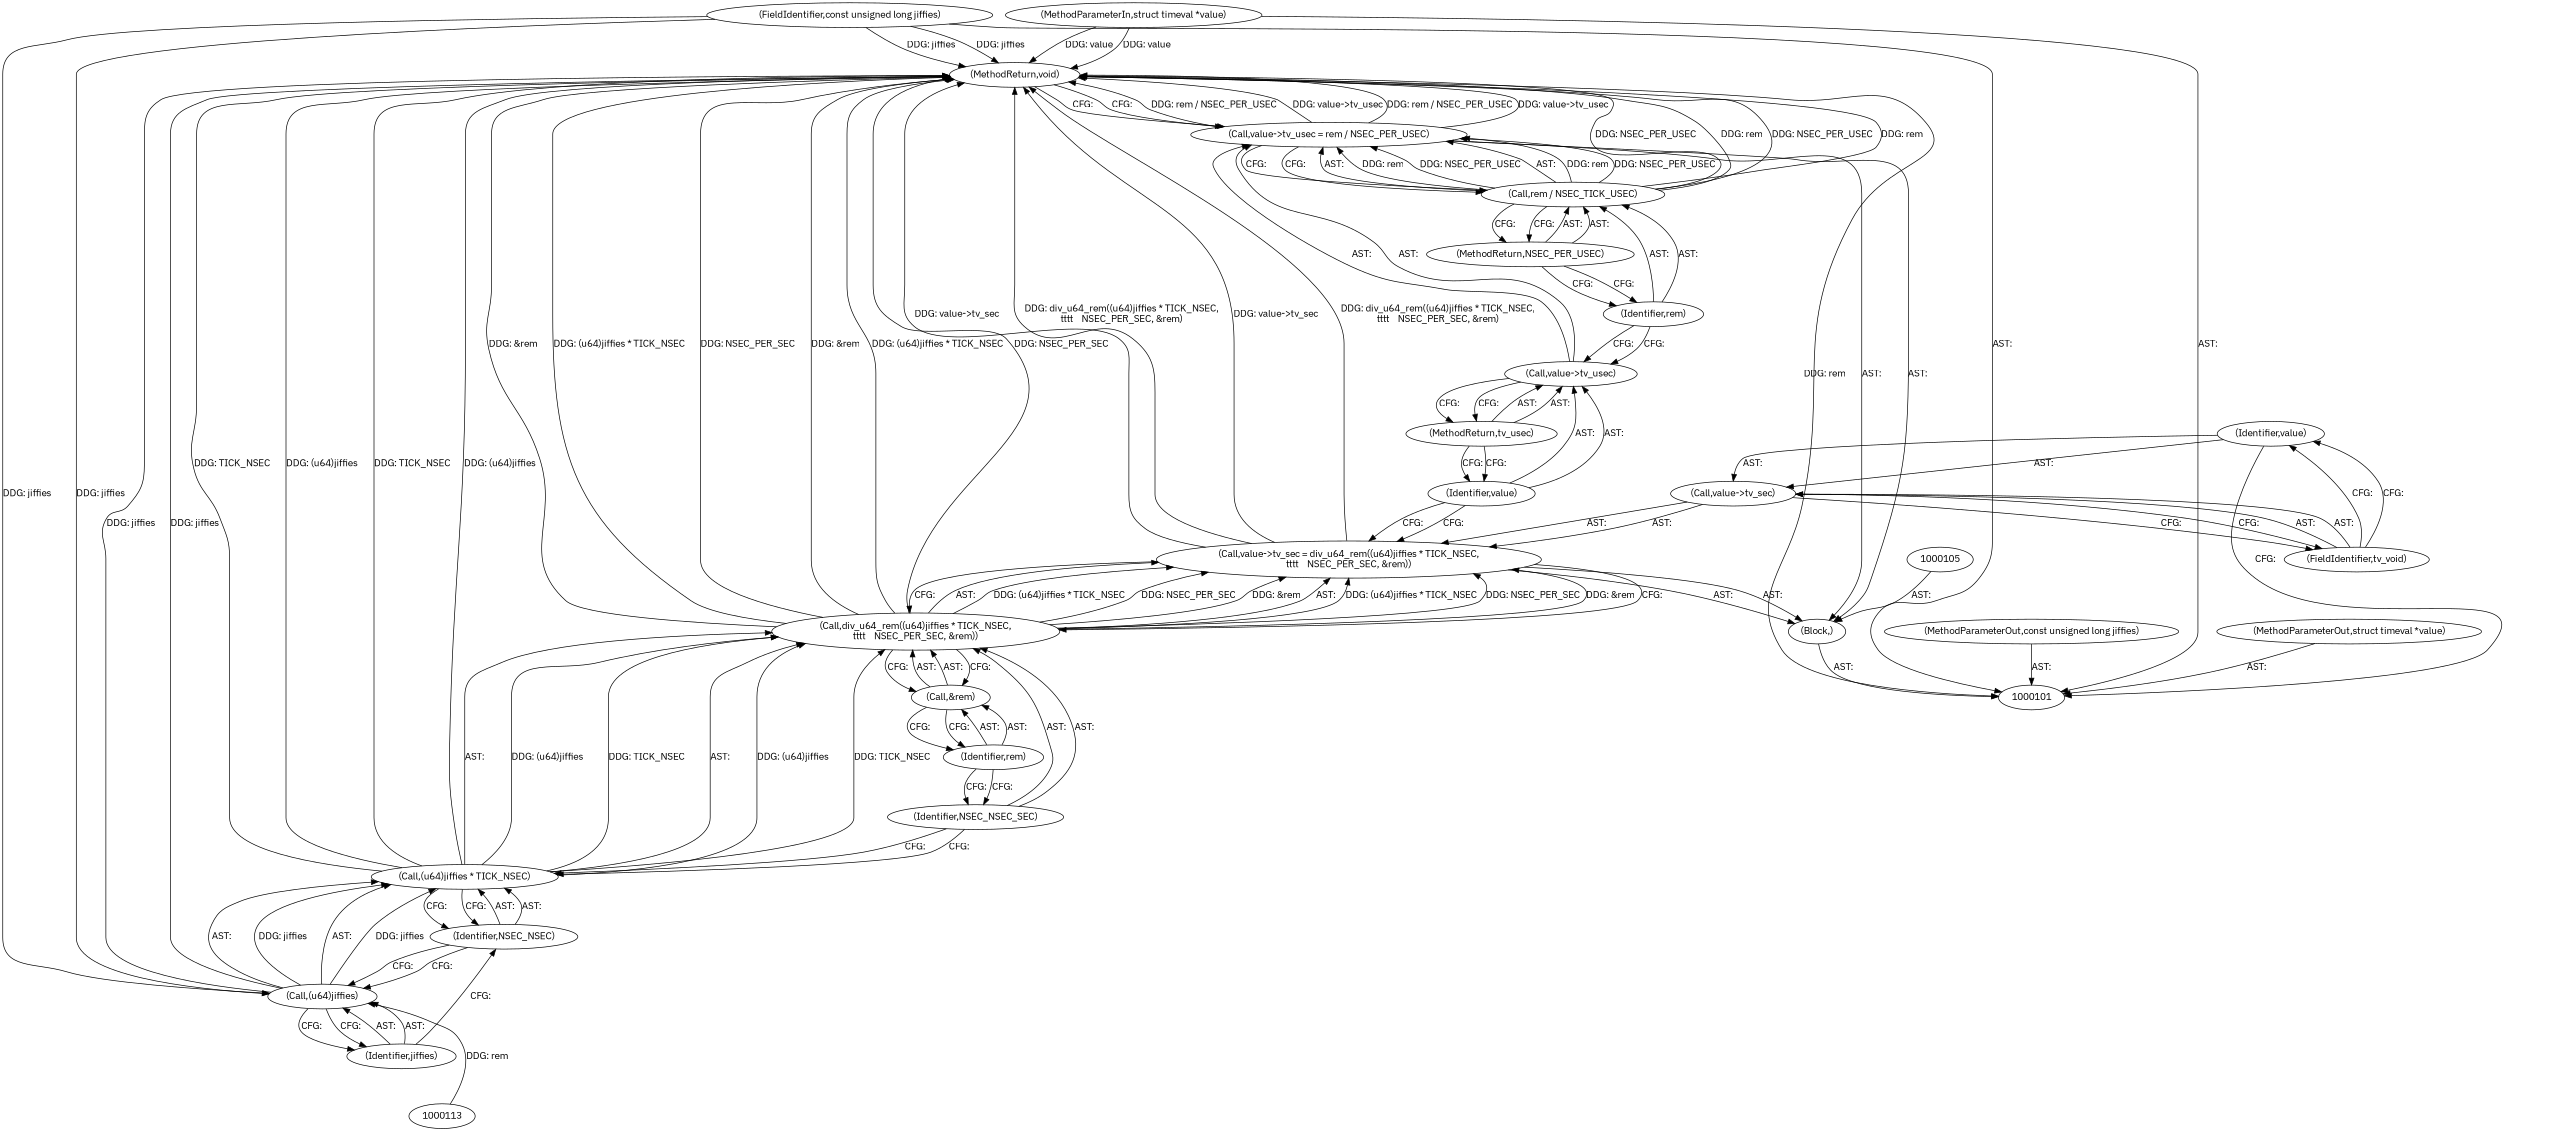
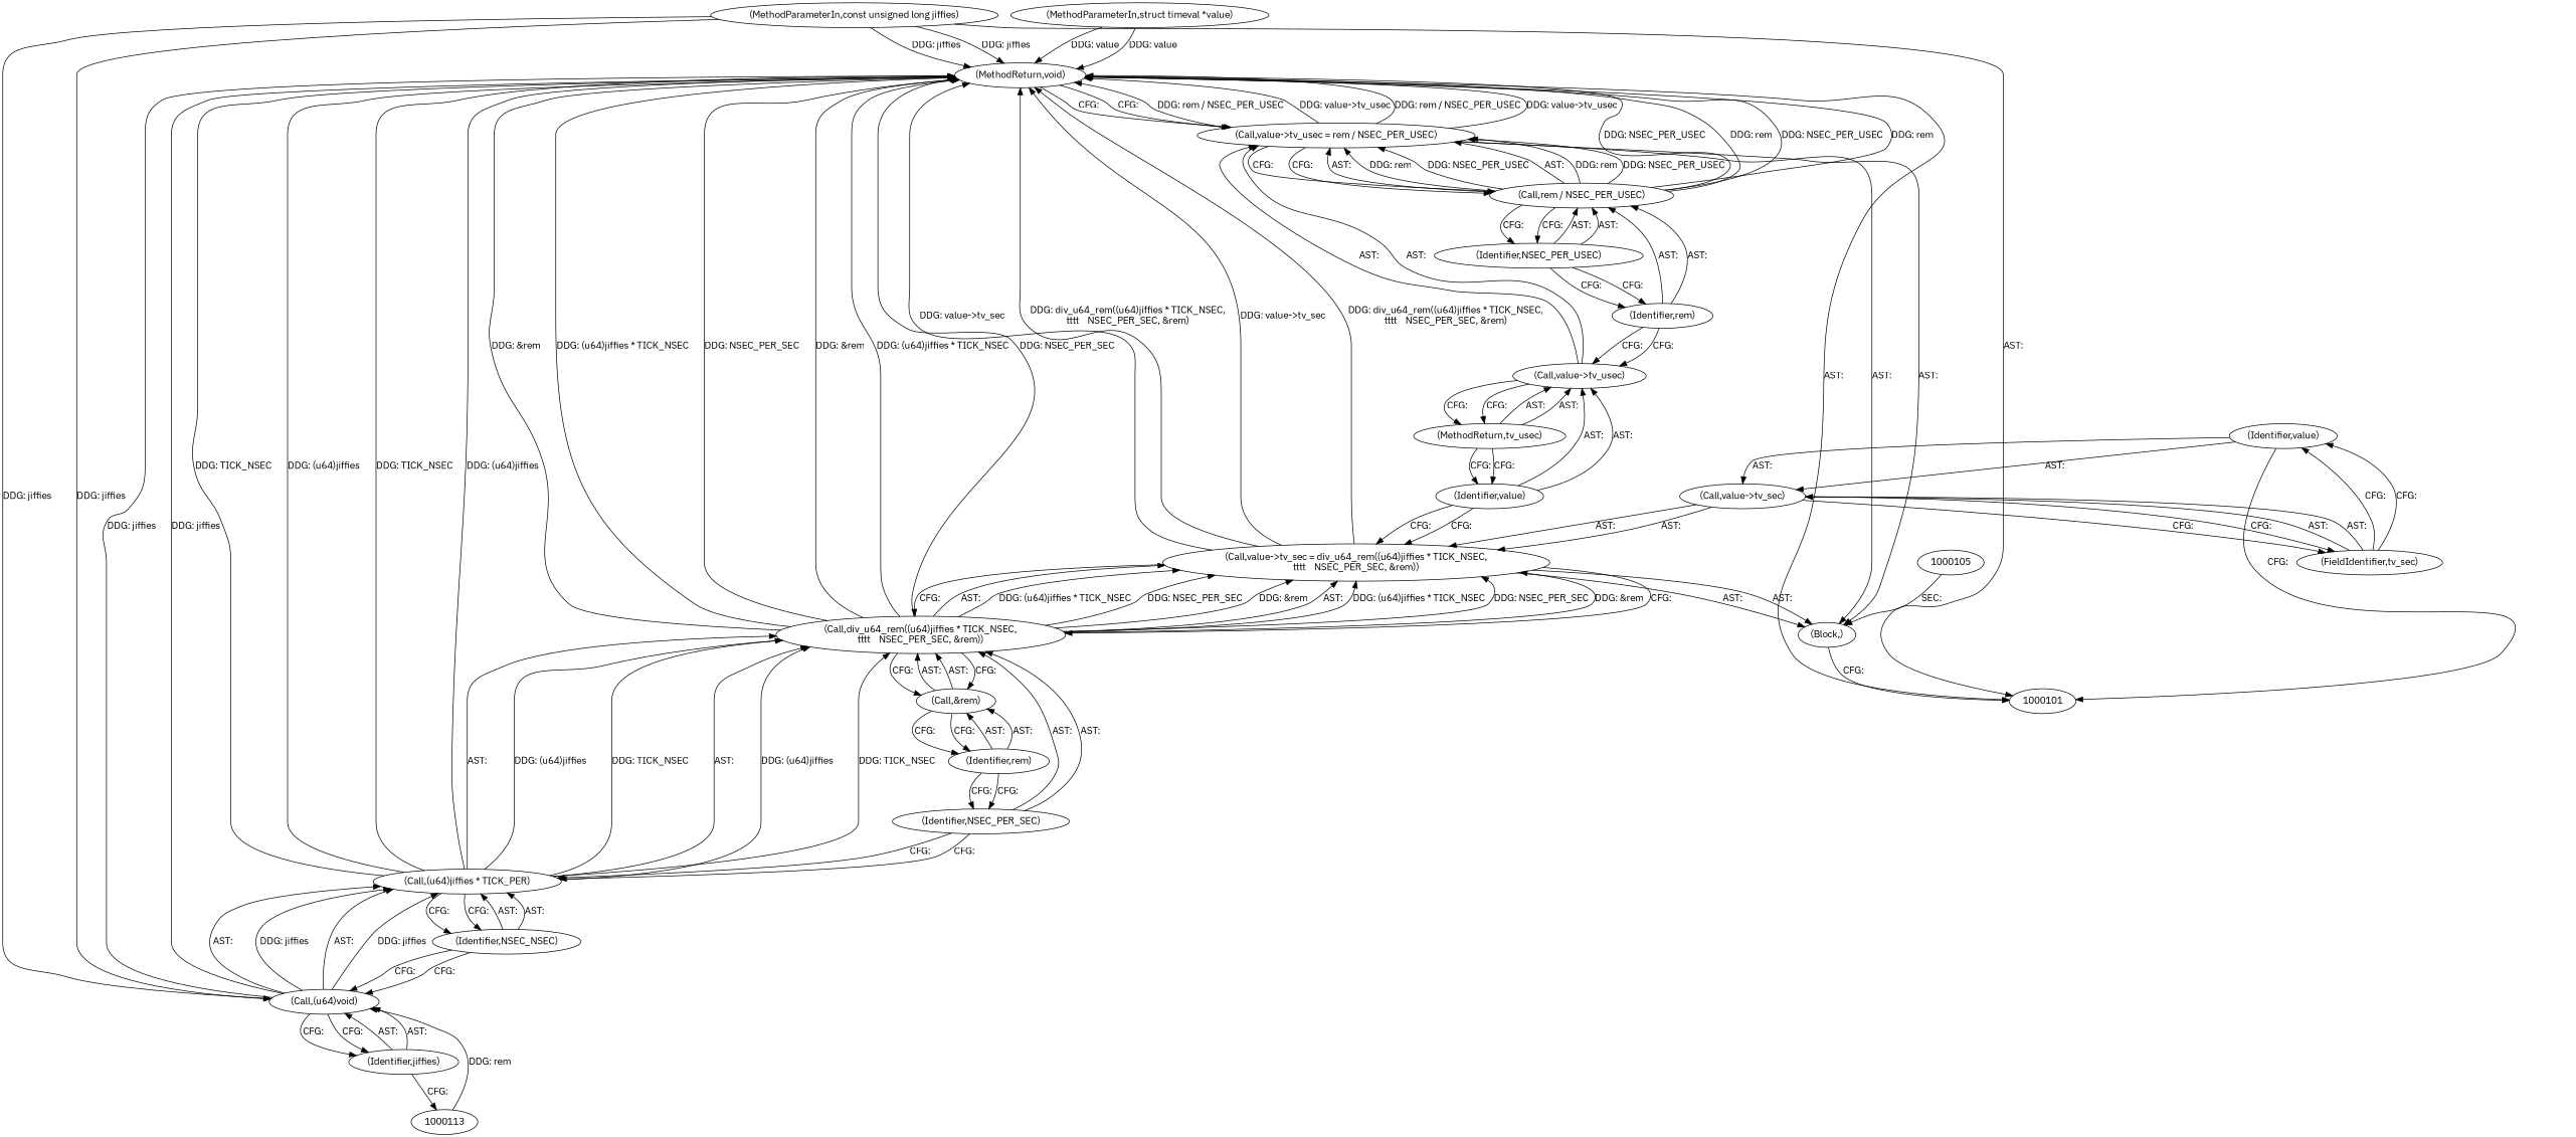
  digraph {
    fontname="IBM Plex Sans"
    node [fontname="IBM Plex Sans"]
    edge [fontname="IBM Plex Sans"]
    n1 [label="(MethodReturn,void)"]
    n2 [label="(Call,value->tv_usec = rem / NSEC_PER_USEC)"]
    1000101
-   n4 [label="(Call,rem / NSEC_TICK_USEC)"]
+   n4 [label="(Call,rem / NSEC_PER_USEC)"]
    n5 [label="(Block,)"]
-   n6 [label="(FieldIdentifier,const unsigned long jiffies)"]
-   n7 [label="(Call,(u64)jiffies)"]
-   n8 [label="(Call,(u64)jiffies * TICK_NSEC)"]
+   n6 [label="(MethodParameterIn,const unsigned long jiffies)"]
+   n7 [label="(Call,(u64)void)"]
+   n8 [label="(Call,(u64)jiffies * TICK_PER)"]
    n9 [label="(Identifier,jiffies)"]
-   n10 [label="(MethodParameterOut,const unsigned long jiffies)"]
    n11 [label="(MethodParameterIn,struct timeval *value)"]
-   n12 [label="(MethodParameterOut,struct timeval *value)"]
    n13 [label="(Call,&rem)"]
    n14 [label="(Identifier,rem)"]
    n15 [label="(Call,div_u64_rem((u64)jiffies * TICK_NSEC,\n\t\t\t\t    NSEC_PER_SEC, &rem))"]
-   n16 [label="(Identifier,NSEC_NSEC_SEC)"]
+   n16 [label="(Identifier,NSEC_PER_SEC)"]
    n17 [label="(Call,value->tv_sec = div_u64_rem((u64)jiffies * TICK_NSEC,\n\t\t\t\t    NSEC_PER_SEC, &rem))"]
    n18 [label="(Identifier,NSEC_NSEC)"]
-   n19 [label="(MethodReturn,NSEC_PER_USEC)"]
+   n19 [label="(Identifier,NSEC_PER_USEC)"]
    n20 [label="(Call,value->tv_usec)"]
    n21 [label="(MethodReturn,tv_usec)"]
    n22 [label="(Identifier,value)"]
    n23 [label="(Identifier,rem)"]
    n24 [label="(Call,value->tv_sec)"]
-   n25 [label="(FieldIdentifier,tv_void)"]
+   n25 [label="(FieldIdentifier,tv_sec)"]
    n26 [label="(Identifier,value)"]
    1000113
    1000105
    n1 -> n2 [label="CFG: "]
    n1 -> n2 [label="CFG: "]
-   n1 -> 1000101 [label="DDG: rem"]
+   n1 -> 1000101 [label="AST: "]
    n2 -> n1 [label="DDG: rem / NSEC_PER_USEC"]
    n2 -> n1 [label="DDG: value->tv_usec"]
    n2 -> n1 [label="DDG: rem / NSEC_PER_USEC"]
    n2 -> n1 [label="DDG: value->tv_usec"]
    n2 -> n4 [label="CFG: "]
    n2 -> n4 [label="CFG: "]
    n2 -> n5 [label="AST: "]
    n2 -> n5 [label="AST: "]
    n4 -> n1 [label="DDG: NSEC_PER_USEC"]
    n4 -> n1 [label="DDG: rem"]
    n4 -> n1 [label="DDG: NSEC_PER_USEC"]
    n4 -> n1 [label="DDG: rem"]
    n4 -> n2 [label="AST: "]
    n4 -> n2 [label="DDG: rem"]
    n4 -> n2 [label="DDG: NSEC_PER_USEC"]
    n4 -> n2 [label="AST: "]
    n4 -> n2 [label="DDG: rem"]
    n4 -> n2 [label="DDG: NSEC_PER_USEC"]
    n4 -> n19 [label="CFG: "]
    n4 -> n19 [label="CFG: "]
-   n5 -> 1000101 [label="AST: "]
+   n5 -> 1000101 [label="CFG: "]
    n6 -> n1 [label="DDG: jiffies"]
    n6 -> n1 [label="DDG: jiffies"]
    n6 -> 1000101 [label="AST: "]
    n6 -> n7 [label="DDG: jiffies"]
    n6 -> n7 [label="DDG: jiffies"]
    n7 -> n1 [label="DDG: jiffies"]
    n7 -> n1 [label="DDG: jiffies"]
    n7 -> n8 [label="AST: "]
    n7 -> n8 [label="DDG: jiffies"]
    n7 -> n8 [label="AST: "]
    n7 -> n8 [label="DDG: jiffies"]
    n7 -> n9 [label="CFG: "]
    n7 -> n9 [label="CFG: "]
    n8 -> n1 [label="DDG: TICK_NSEC"]
    n8 -> n1 [label="DDG: (u64)jiffies"]
    n8 -> n1 [label="DDG: TICK_NSEC"]
    n8 -> n1 [label="DDG: (u64)jiffies"]
    n8 -> n15 [label="AST: "]
    n8 -> n15 [label="DDG: (u64)jiffies"]
    n8 -> n15 [label="DDG: TICK_NSEC"]
    n8 -> n15 [label="AST: "]
    n8 -> n15 [label="DDG: (u64)jiffies"]
    n8 -> n15 [label="DDG: TICK_NSEC"]
    n8 -> n18 [label="CFG: "]
    n8 -> n18 [label="CFG: "]
    n9 -> n7 [label="AST: "]
    n9 -> n7 [label="AST: "]
-   n9 -> n18 [label="CFG: "]
-   n10 -> 1000101 [label="AST: "]
+   n9 -> 1000113 [label="CFG: "]
    n11 -> n1 [label="DDG: value"]
    n11 -> n1 [label="DDG: value"]
-   n11 -> 1000101 [label="AST: "]
-   n12 -> 1000101 [label="AST: "]
    n13 -> n14 [label="CFG: "]
    n13 -> n14 [label="CFG: "]
    n13 -> n15 [label="AST: "]
    n13 -> n15 [label="AST: "]
    n14 -> n13 [label="AST: "]
    n14 -> n13 [label="AST: "]
    n14 -> n16 [label="CFG: "]
    n14 -> n16 [label="CFG: "]
    n15 -> n1 [label="DDG: &rem"]
    n15 -> n1 [label="DDG: (u64)jiffies * TICK_NSEC"]
    n15 -> n1 [label="DDG: NSEC_PER_SEC"]
    n15 -> n1 [label="DDG: &rem"]
    n15 -> n1 [label="DDG: (u64)jiffies * TICK_NSEC"]
    n15 -> n1 [label="DDG: NSEC_PER_SEC"]
    n15 -> n13 [label="CFG: "]
    n15 -> n13 [label="CFG: "]
    n15 -> n17 [label="AST: "]
    n15 -> n17 [label="DDG: (u64)jiffies * TICK_NSEC"]
    n15 -> n17 [label="DDG: NSEC_PER_SEC"]
    n15 -> n17 [label="DDG: &rem"]
    n15 -> n17 [label="AST: "]
    n15 -> n17 [label="DDG: (u64)jiffies * TICK_NSEC"]
    n15 -> n17 [label="DDG: NSEC_PER_SEC"]
    n15 -> n17 [label="DDG: &rem"]
    n16 -> n8 [label="CFG: "]
    n16 -> n8 [label="CFG: "]
    n16 -> n15 [label="AST: "]
    n16 -> n15 [label="AST: "]
    n17 -> n1 [label="DDG: value->tv_sec"]
    n17 -> n1 [label="DDG: div_u64_rem((u64)jiffies * TICK_NSEC,\n\t\t\t\t    NSEC_PER_SEC, &rem)"]
    n17 -> n1 [label="DDG: value->tv_sec"]
    n17 -> n1 [label="DDG: div_u64_rem((u64)jiffies * TICK_NSEC,\n\t\t\t\t    NSEC_PER_SEC, &rem)"]
    n17 -> n5 [label="AST: "]
    n17 -> n5 [label="AST: "]
    n17 -> n15 [label="CFG: "]
    n17 -> n15 [label="CFG: "]
    n18 -> n7 [label="CFG: "]
    n18 -> n7 [label="CFG: "]
    n18 -> n8 [label="AST: "]
    n18 -> n8 [label="AST: "]
    n19 -> n4 [label="AST: "]
    n19 -> n4 [label="AST: "]
    n19 -> n23 [label="CFG: "]
    n19 -> n23 [label="CFG: "]
    n20 -> n2 [label="AST: "]
    n20 -> n2 [label="AST: "]
    n20 -> n21 [label="CFG: "]
    n20 -> n21 [label="CFG: "]
    n21 -> n20 [label="AST: "]
    n21 -> n20 [label="AST: "]
    n21 -> n22 [label="CFG: "]
    n21 -> n22 [label="CFG: "]
    n22 -> n17 [label="CFG: "]
    n22 -> n17 [label="CFG: "]
    n22 -> n20 [label="AST: "]
    n22 -> n20 [label="AST: "]
    n23 -> n4 [label="AST: "]
    n23 -> n4 [label="AST: "]
    n23 -> n20 [label="CFG: "]
    n23 -> n20 [label="CFG: "]
    n24 -> n17 [label="AST: "]
    n24 -> n17 [label="AST: "]
    n24 -> n25 [label="CFG: "]
    n24 -> n25 [label="CFG: "]
    n25 -> n24 [label="AST: "]
    n25 -> n24 [label="AST: "]
    n25 -> n26 [label="CFG: "]
    n25 -> n26 [label="CFG: "]
    n26 -> 1000101 [label="CFG: "]
    n26 -> n24 [label="AST: "]
    n26 -> n24 [label="AST: "]
    1000113 -> n7 [label="DDG: rem"]
-   1000105 -> n5 [label="AST: "]
+   1000105 -> n5 [label="SEC: "]
  }
